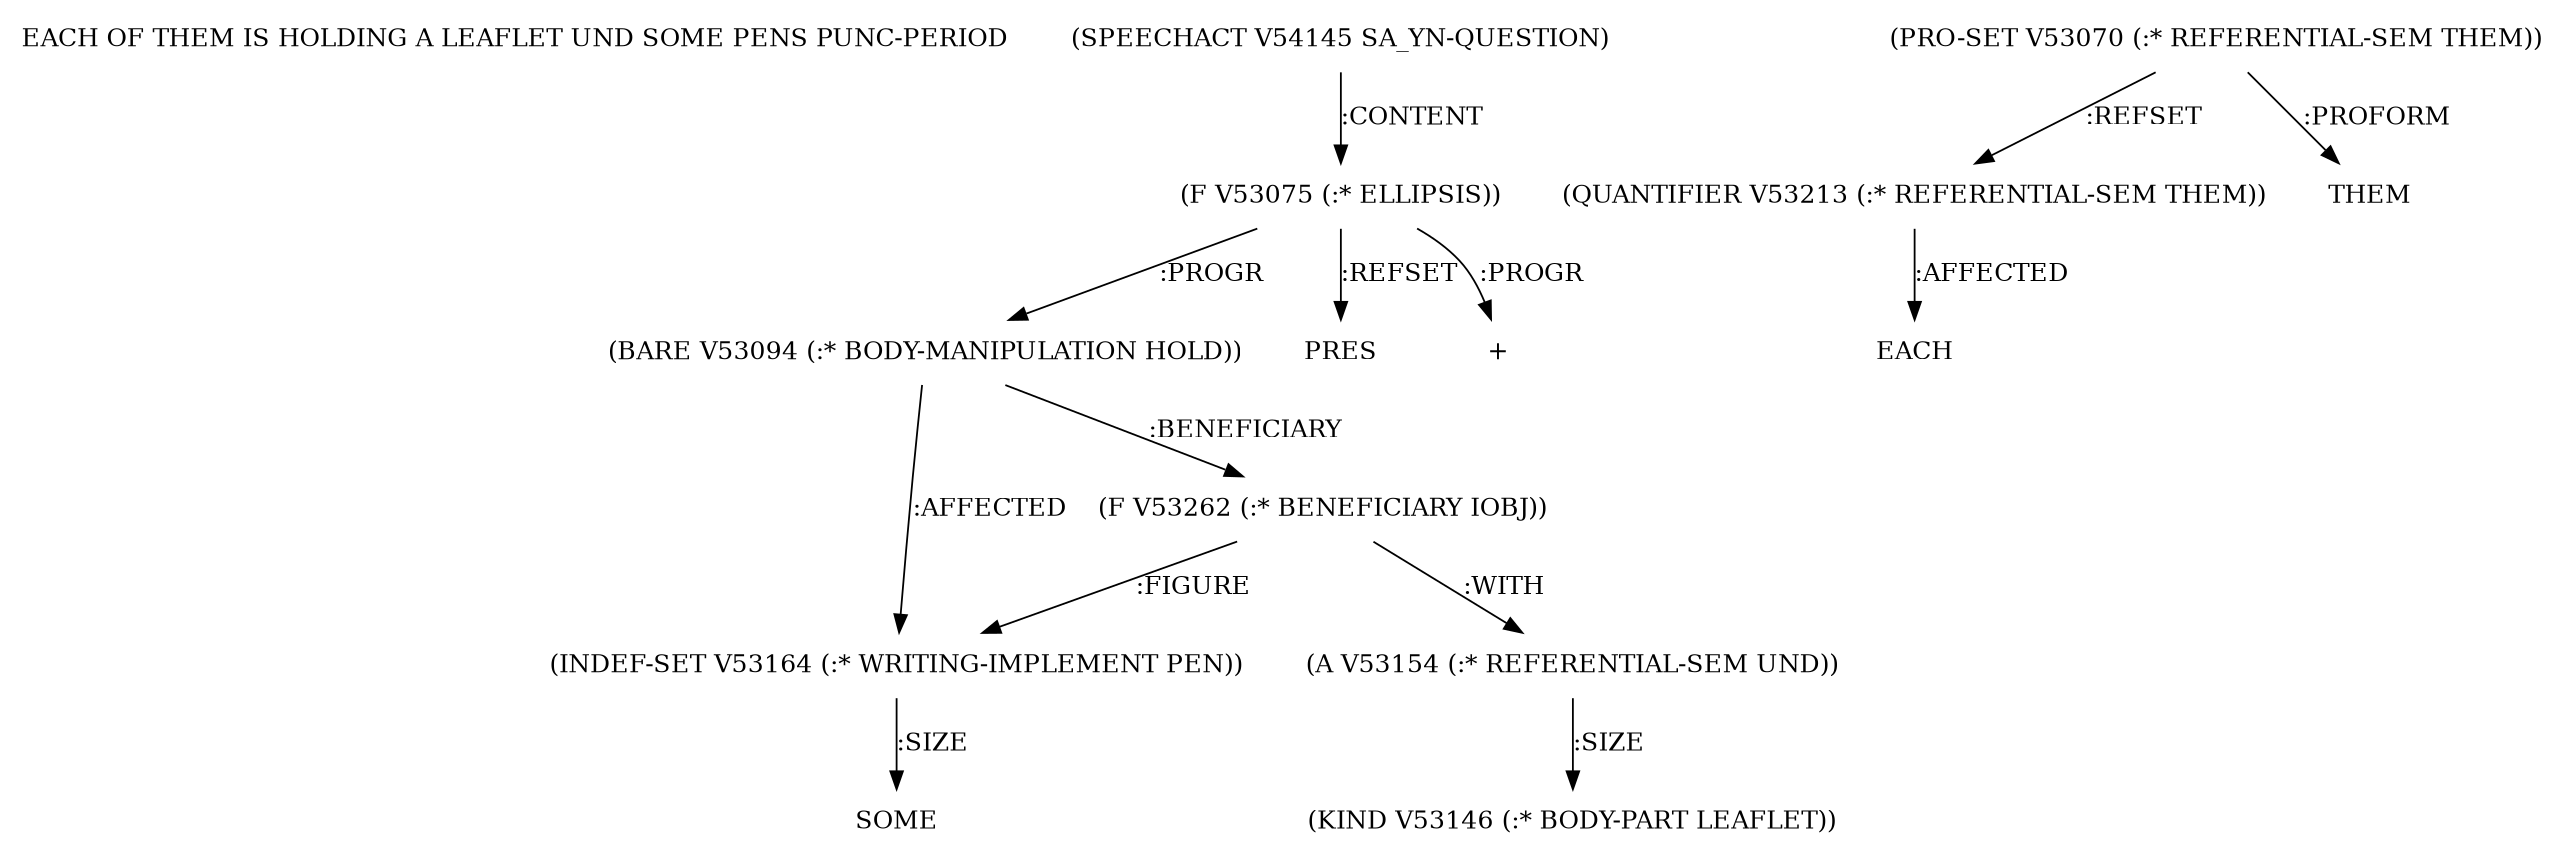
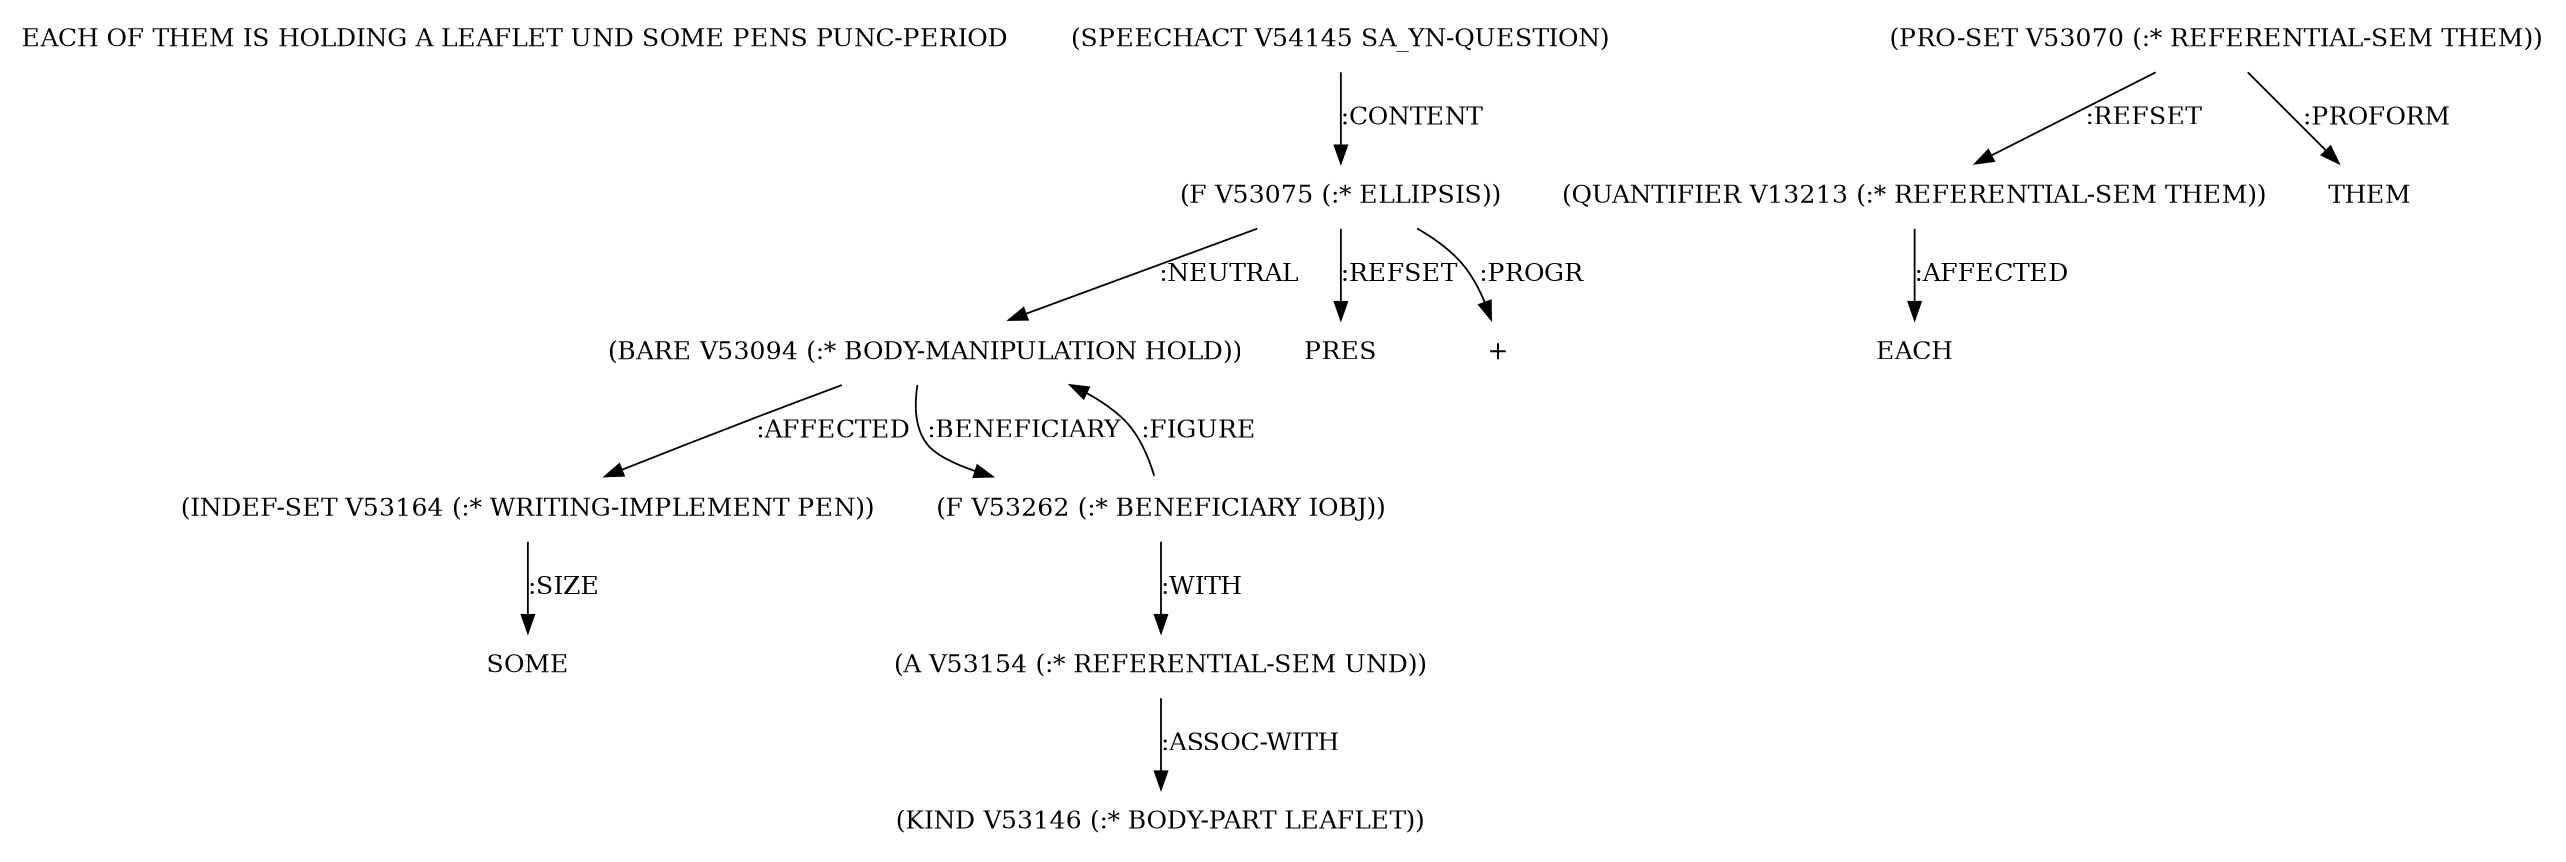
  digraph {
    node [color=teal shape=none]
    "EACH OF THEM IS HOLDING A LEAFLET UND SOME PENS PUNC-PERIOD"
    n2 [label="(SPEECHACT V54145 SA_YN-QUESTION)"]
    n3 [color=darkgreen label="(F V53075 (:* ELLIPSIS))"]
    n4 [label="(BARE V53094 (:* BODY-MANIPULATION HOLD))"]
    n5 [color=black label=PRES]
    n6 [color=darkgreen label="+"]
    n7 [label="(INDEF-SET V53164 (:* WRITING-IMPLEMENT PEN))"]
    n8 [label="(F V53262 (:* BENEFICIARY IOBJ))"]
    n9 [color=black label=SOME]
    n10 [color=darkgreen label="(A V53154 (:* REFERENTIAL-SEM UND))"]
    n11 [label="(KIND V53146 (:* BODY-PART LEAFLET))"]
-   n12 [color=black label="(QUANTIFIER V53213 (:* REFERENTIAL-SEM THEM))"]
+   n12 [color=black label="(QUANTIFIER V13213 (:* REFERENTIAL-SEM THEM))"]
    n13 [label=EACH]
    n14 [color=darkgreen label="(PRO-SET V53070 (:* REFERENTIAL-SEM THEM))"]
    n15 [label=THEM]
    n2 -> n3 [label=":CONTENT"]
-   n3 -> n4 [label=":PROGR"]
+   n3 -> n4 [label=":NEUTRAL"]
    n3 -> n5 [label=":REFSET"]
    n3 -> n6 [label=":PROGR"]
    n4 -> n7 [label=":AFFECTED"]
    n4 -> n8 [label=":BENEFICIARY"]
    n7 -> n9 [label=":SIZE"]
-   n8 -> n7 [label=":FIGURE"]
+   n8 -> n4 [label=":FIGURE"]
    n8 -> n10 [label=":WITH"]
-   n10 -> n11 [label=":SIZE"]
+   n10 -> n11 [label=":ASSOC-WITH"]
    n12 -> n13 [label=":AFFECTED"]
    n14 -> n12 [label=":REFSET"]
    n14 -> n15 [label=":PROFORM"]
  }
